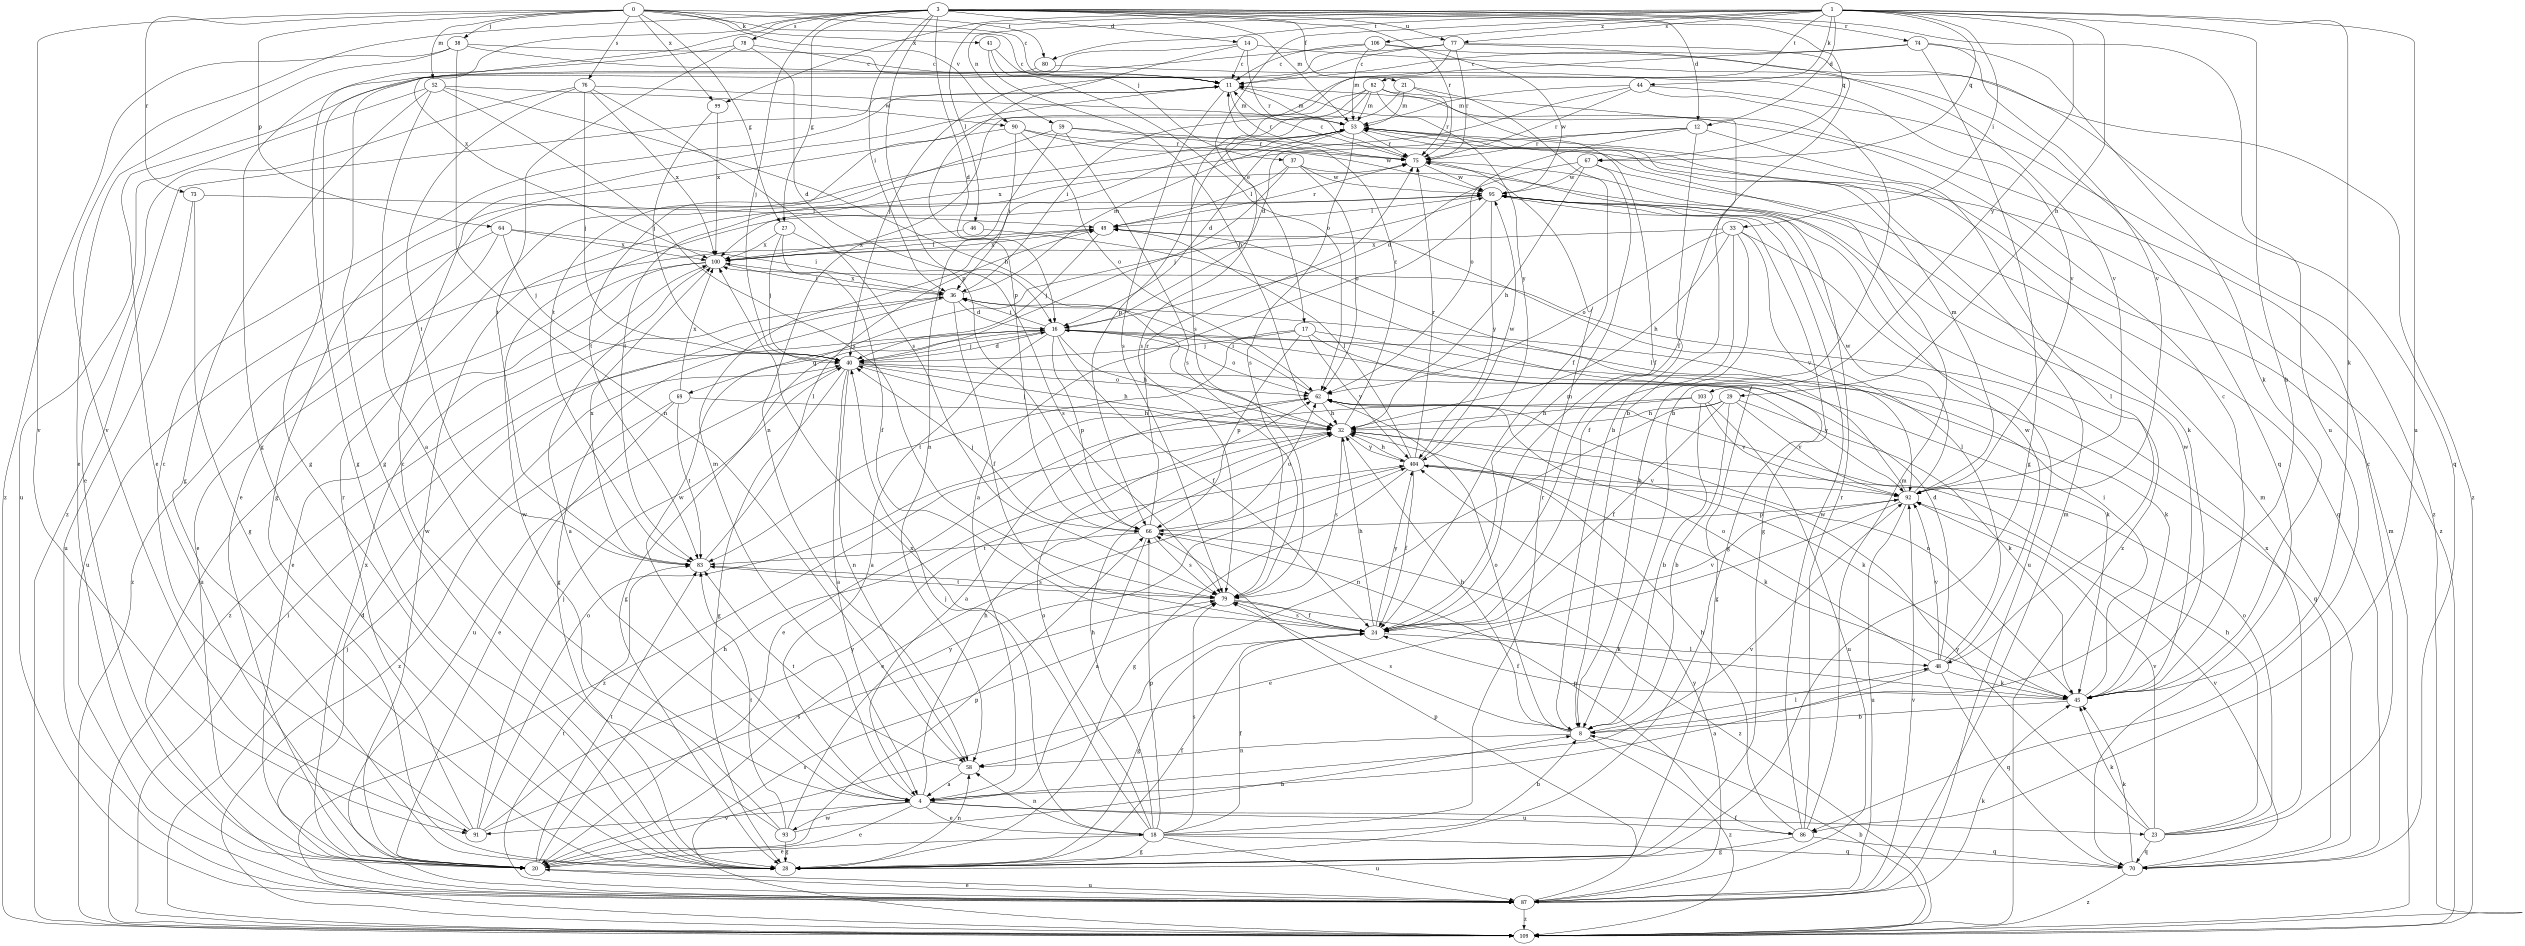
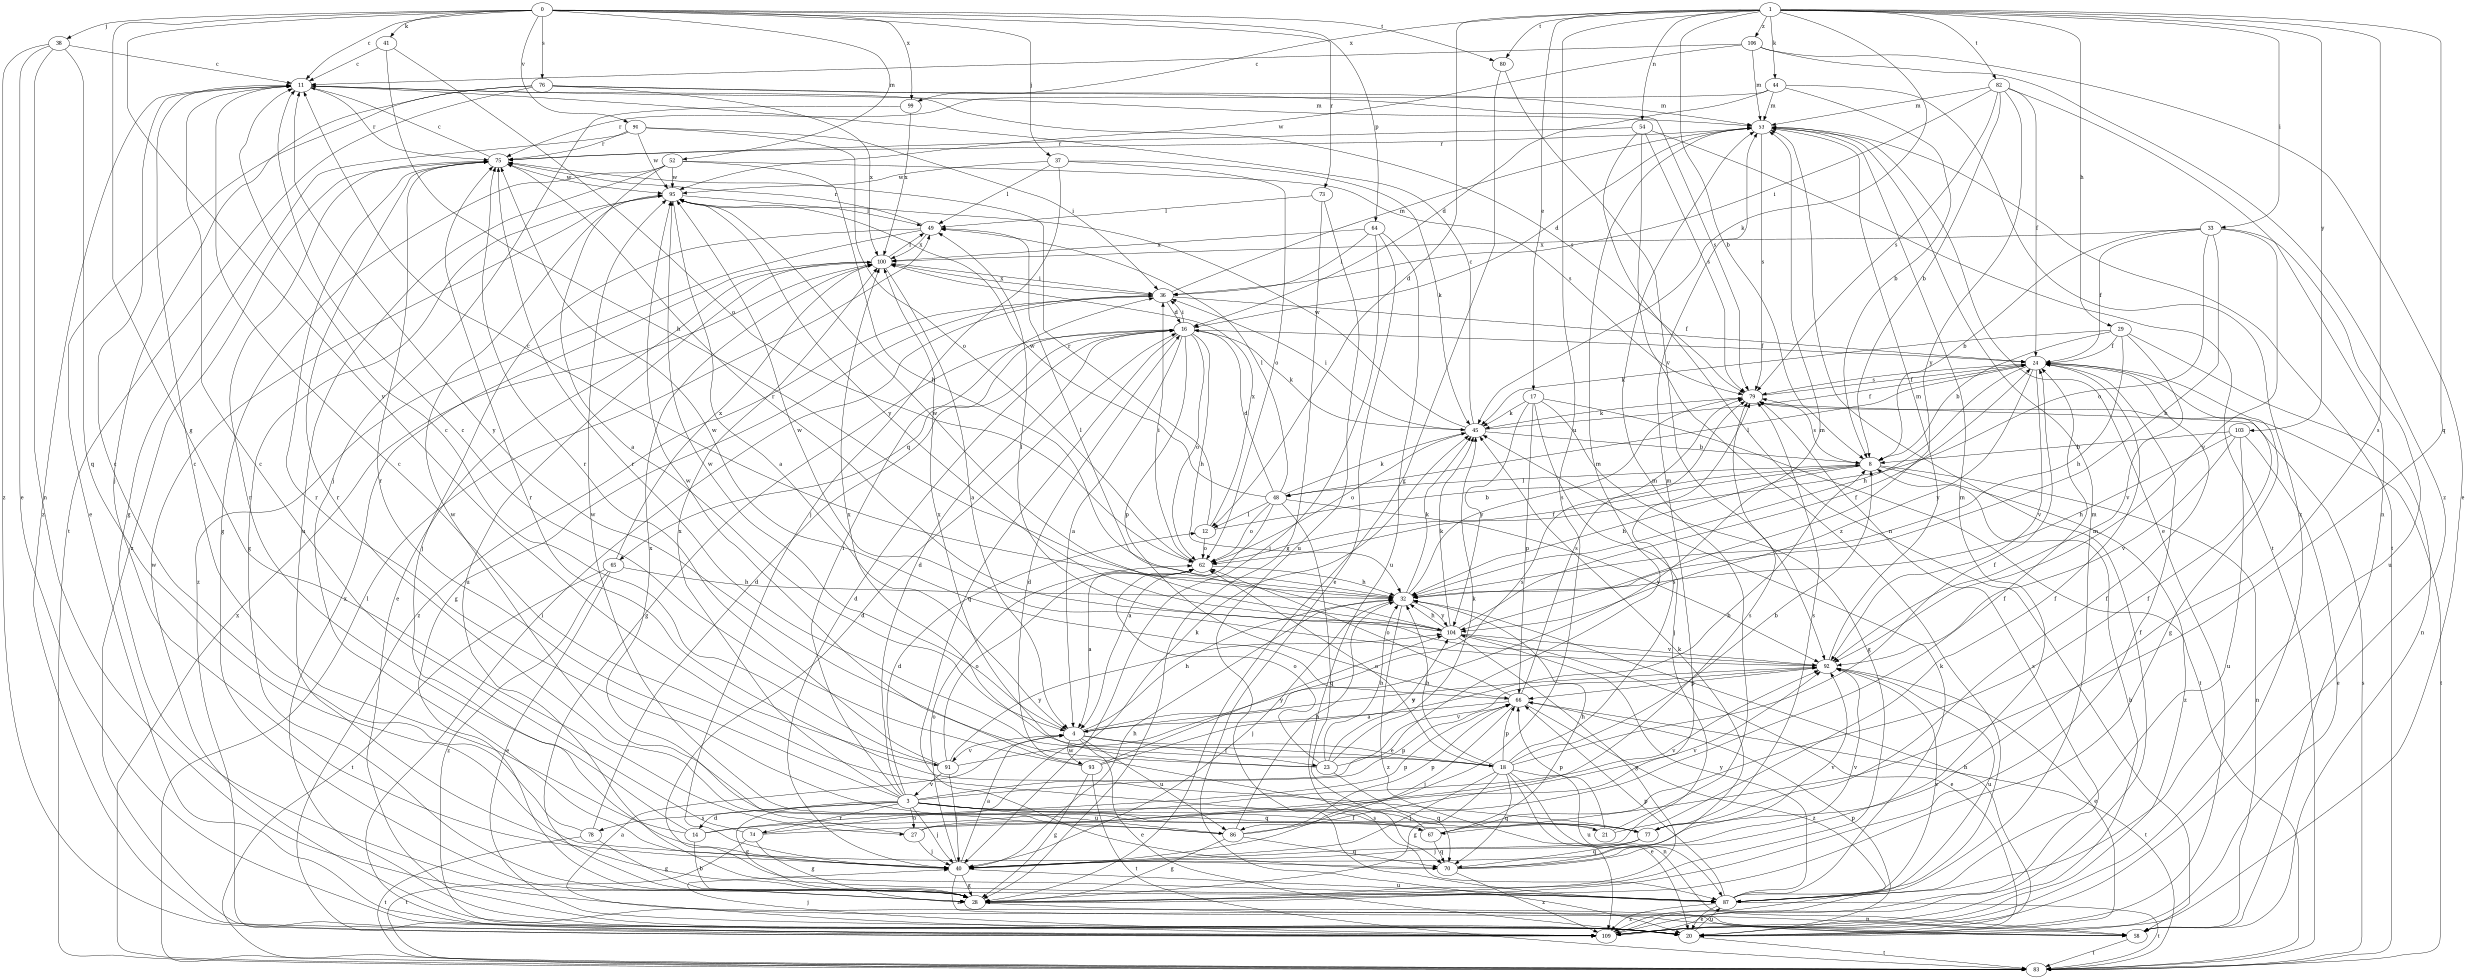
  strict digraph {
    fontname="Noto Serif"
    node [fontname="Noto Serif"]
    edge [fontname="Noto Serif"]
    0
    11
    27
    37
    38
    41
    52
    64
    73
    76
    80
    90
    91
    99
    53
    75
    79
    109
    40
    100
    24
    45
    95
    62
    49
    20
    58
    70
    32
    28
    4
    87
    36
    83
    92
-   104 [label=404]
+   104
    1
    8
    12
    17
    29
    33
    44
-   46
-   54 [label=59]
+   54
    67
    77
    82
    86
    103
    106
    48
    66
    16
    3
    14
    21
    74
    78
-   69
+   69 [label=65]
    18
    23
    93
    0 -> 11 [label=c]
    0 -> 27 [label=g]
    0 -> 37 [label=j]
    0 -> 38 [label=j]
    0 -> 41 [label=k]
    0 -> 52 [label=m]
    0 -> 64 [label=p]
    0 -> 73 [label=r]
    0 -> 76 [label=s]
    0 -> 80 [label=t]
    0 -> 90 [label=v]
    0 -> 91 [label=v]
    0 -> 99 [label=x]
    11 -> 53 [label=m]
    11 -> 75 [label=r]
    11 -> 79 [label=s]
    11 -> 109 [label=z]
    27 -> 79 [label=s]
    27 -> 40 [label=j]
    27 -> 100 [label=x]
    27 -> 24 [label=f]
    37 -> 40 [label=j]
    37 -> 45 [label=k]
    37 -> 95 [label=w]
    37 -> 62 [label=o]
    37 -> 49 [label=l]
    38 -> 11 [label=c]
    38 -> 109 [label=z]
    38 -> 20 [label=e]
    38 -> 58 [label=n]
    38 -> 70 [label=q]
    41 -> 11 [label=c]
    41 -> 62 [label=o]
    41 -> 32 [label=h]
    52 -> 79 [label=s]
-   52 -> 90 [label=w]
+   52 -> 95 [label=w]
    52 -> 32 [label=h]
    52 -> 28 [label=g]
    52 -> 4 [label=a]
    52 -> 87 [label=u]
    64 -> 40 [label=j]
    64 -> 100 [label=x]
    64 -> 20 [label=e]
    64 -> 87 [label=u]
    64 -> 36 [label=i]
    73 -> 49 [label=l]
    73 -> 28 [label=g]
    73 -> 87 [label=u]
    76 -> 53 [label=m]
    76 -> 79 [label=s]
    76 -> 40 [label=j]
    76 -> 100 [label=x]
    76 -> 20 [label=e]
    76 -> 83 [label=t]
    80 -> 28 [label=g]
    80 -> 92 [label=v]
    90 -> 75 [label=r]
    90 -> 95 [label=w]
    90 -> 62 [label=o]
    90 -> 28 [label=g]
    90 -> 36 [label=i]
    91 -> 11 [label=c]
    91 -> 75 [label=r]
    91 -> 79 [label=s]
    91 -> 40 [label=j]
    91 -> 62 [label=o]
    91 -> 104 [label=y]
    99 -> 40 [label=j]
    99 -> 100 [label=x]
    53 -> 75 [label=r]
    53 -> 79 [label=s]
    53 -> 20 [label=e]
    53 -> 83 [label=t]
    53 -> 16 [label=d]
    75 -> 11 [label=c]
    75 -> 109 [label=z]
    75 -> 95 [label=w]
    79 -> 24 [label=f]
    79 -> 45 [label=k]
    79 -> 83 [label=t]
    109 -> 53 [label=m]
    109 -> 79 [label=s]
    109 -> 40 [label=j]
    109 -> 36 [label=i]
    109 -> 8 [label=b]
    40 -> 62 [label=o]
    40 -> 58 [label=n]
    40 -> 32 [label=h]
    40 -> 28 [label=g]
    40 -> 4 [label=a]
    40 -> 87 [label=u]
    40 -> 92 [label=v]
    40 -> 16 [label=d]
    100 -> 49 [label=l]
    100 -> 20 [label=e]
    100 -> 4 [label=a]
    100 -> 87 [label=u]
    100 -> 36 [label=i]
    24 -> 79 [label=s]
    24 -> 32 [label=h]
    24 -> 28 [label=g]
    24 -> 92 [label=v]
    24 -> 104 [label=y]
    24 -> 48 [label=l]
    45 -> 11 [label=c]
    45 -> 24 [label=f]
    45 -> 95 [label=w]
    45 -> 62 [label=o]
    45 -> 36 [label=i]
    45 -> 8 [label=b]
    95 -> 49 [label=l]
    95 -> 28 [label=g]
    95 -> 4 [label=a]
    95 -> 104 [label=y]
    62 -> 32 [label=h]
    62 -> 4 [label=a]
    62 -> 36 [label=i]
    49 -> 75 [label=r]
    49 -> 109 [label=z]
    49 -> 40 [label=j]
    49 -> 100 [label=x]
    20 -> 100 [label=x]
    20 -> 95 [label=w]
    20 -> 32 [label=h]
    20 -> 87 [label=u]
    20 -> 83 [label=t]
    20 -> 66 [label=p]
    58 -> 4 [label=a]
    58 -> 83 [label=t]
    70 -> 53 [label=m]
    70 -> 109 [label=z]
    70 -> 45 [label=k]
    70 -> 92 [label=v]
    32 -> 11 [label=c]
    32 -> 79 [label=s]
    32 -> 109 [label=z]
    32 -> 40 [label=j]
    32 -> 45 [label=k]
    32 -> 104 [label=y]
    28 -> 24 [label=f]
    28 -> 58 [label=n]
    4 -> 91 [label=v]
    4 -> 53 [label=m]
    4 -> 95 [label=w]
    4 -> 20 [label=e]
    4 -> 32 [label=h]
    4 -> 92 [label=v]
    4 -> 86 [label=u]
    4 -> 18 [label=e]
    4 -> 23 [label=f]
    4 -> 93 [label=w]
    87 -> 53 [label=m]
    87 -> 109 [label=z]
    87 -> 45 [label=k]
    87 -> 20 [label=e]
    87 -> 83 [label=t]
    87 -> 92 [label=v]
    87 -> 104 [label=y]
    87 -> 66 [label=p]
    87 -> 16 [label=d]
    36 -> 53 [label=m]
    36 -> 109 [label=z]
    36 -> 100 [label=x]
    36 -> 24 [label=f]
    36 -> 28 [label=g]
    36 -> 16 [label=d]
    83 -> 79 [label=s]
    83 -> 100 [label=x]
    83 -> 49 [label=l]
    92 -> 53 [label=m]
    92 -> 95 [label=w]
    92 -> 49 [label=l]
    92 -> 20 [label=e]
    92 -> 87 [label=u]
    92 -> 66 [label=p]
    104 -> 75 [label=r]
    104 -> 24 [label=f]
    104 -> 45 [label=k]
    104 -> 95 [label=w]
    104 -> 49 [label=l]
    104 -> 20 [label=e]
    104 -> 32 [label=h]
    104 -> 28 [label=g]
    104 -> 92 [label=v]
    1 -> 80 [label=t]
    1 -> 99 [label=x]
    1 -> 45 [label=k]
    1 -> 8 [label=b]
    1 -> 12 [label=d]
    1 -> 17 [label=e]
    1 -> 29 [label=h]
    1 -> 33 [label=i]
    1 -> 44 [label=k]
-   1 -> 46 [label=l]
    1 -> 54 [label=n]
    1 -> 67 [label=q]
    1 -> 77 [label=s]
    1 -> 82 [label=t]
    1 -> 86 [label=u]
    1 -> 103 [label=y]
    1 -> 106 [label=z]
    8 -> 79 [label=s]
    8 -> 109 [label=z]
-   8 -> 62 [label=o]
+   8 -> 62 [label=f]
    8 -> 58 [label=n]
    8 -> 32 [label=h]
    8 -> 48 [label=l]
    12 -> 75 [label=r]
    12 -> 100 [label=x]
    12 -> 62 [label=o]
    12 -> 8 [label=b]
-   12 -> 48 [label=l]
+   48 -> 12 [label=l]
    17 -> 40 [label=j]
    17 -> 45 [label=k]
    17 -> 28 [label=g]
    17 -> 83 [label=t]
    17 -> 104 [label=y]
    17 -> 66 [label=p]
    29 -> 24 [label=f]
    29 -> 45 [label=k]
    29 -> 58 [label=n]
    29 -> 32 [label=h]
    29 -> 92 [label=v]
    29 -> 8 [label=b]
    33 -> 100 [label=x]
    33 -> 24 [label=f]
    33 -> 62 [label=o]
    33 -> 32 [label=h]
    33 -> 87 [label=u]
    33 -> 92 [label=v]
    33 -> 8 [label=b]
    44 -> 53 [label=m]
    44 -> 75 [label=r]
    44 -> 109 [label=z]
    44 -> 8 [label=b]
    44 -> 16 [label=d]
-   46 -> 100 [label=x]
-   46 -> 28 [label=g]
    54 -> 75 [label=r]
    54 -> 79 [label=s]
    54 -> 109 [label=z]
    54 -> 58 [label=n]
    54 -> 83 [label=t]
-   67 -> 24 [label=m]
+   67 -> 24 [label=f]
    67 -> 95 [label=w]
    67 -> 70 [label=q]
    67 -> 32 [label=h]
    67 -> 16 [label=d]
    77 -> 11 [label=c]
    77 -> 75 [label=r]
    77 -> 79 [label=s]
    77 -> 40 [label=j]
    77 -> 24 [label=f]
    77 -> 70 [label=q]
    82 -> 53 [label=m]
    82 -> 79 [label=s]
    82 -> 24 [label=f]
    82 -> 58 [label=n]
    82 -> 36 [label=i]
    82 -> 104 [label=y]
    82 -> 8 [label=b]
    86 -> 53 [label=m]
    86 -> 75 [label=r]
    86 -> 95 [label=w]
    86 -> 70 [label=q]
    86 -> 32 [label=h]
    86 -> 28 [label=g]
    86 -> 66 [label=p]
    103 -> 20 [label=e]
    103 -> 32 [label=h]
    103 -> 87 [label=u]
    103 -> 92 [label=v]
    103 -> 8 [label=b]
    106 -> 11 [label=c]
    106 -> 53 [label=m]
    106 -> 109 [label=z]
    106 -> 95 [label=w]
    106 -> 20 [label=e]
    48 -> 45 [label=k]
    48 -> 95 [label=w]
    48 -> 62 [label=o]
    48 -> 49 [label=l]
    48 -> 70 [label=q]
    48 -> 4 [label=a]
    48 -> 92 [label=v]
    48 -> 16 [label=d]
-   66 -> 75 [label=r]
+   66 -> 75 [label=w]
    66 -> 79 [label=s]
    66 -> 109 [label=z]
    66 -> 40 [label=j]
    66 -> 62 [label=o]
    66 -> 4 [label=a]
    66 -> 83 [label=t]
-   16 -> 40 [label=j]
    16 -> 24 [label=f]
    16 -> 45 [label=k]
    16 -> 62 [label=o]
    16 -> 70 [label=q]
    16 -> 32 [label=h]
    16 -> 28 [label=g]
    16 -> 4 [label=a]
    16 -> 36 [label=i]
    16 -> 66 [label=p]
    16 -> 69 [label=q]
-   3 -> 27 [label=g]
-   3 -> 91 [label=v]
+   3 -> 27 [label=o]
+   91 -> 3 [label=v]
    3 -> 53 [label=m]
    3 -> 75 [label=r]
    3 -> 40 [label=j]
    3 -> 100 [label=x]
    3 -> 28 [label=g]
    3 -> 36 [label=i]
    3 -> 12 [label=d]
    3 -> 67 [label=q]
-   3 -> 77 [label=u]
+   3 -> 77 [label=s]
    3 -> 86 [label=u]
    3 -> 66 [label=p]
    3 -> 16 [label=d]
    3 -> 14 [label=d]
    3 -> 21 [label=f]
    3 -> 74 [label=r]
    3 -> 78 [label=s]
    14 -> 11 [label=c]
    14 -> 75 [label=r]
-   14 -> 28 [label=g]
+   14 -> 28 [label=b]
    14 -> 92 [label=v]
    14 -> 66 [label=p]
    21 -> 53 [label=m]
    21 -> 75 [label=r]
    21 -> 24 [label=f]
    21 -> 66 [label=p]
    74 -> 11 [label=c]
    74 -> 45 [label=k]
    74 -> 28 [label=g]
    74 -> 83 [label=t]
    74 -> 92 [label=v]
    78 -> 11 [label=c]
    78 -> 28 [label=g]
    78 -> 83 [label=t]
    78 -> 16 [label=d]
    69 -> 109 [label=z]
    69 -> 100 [label=x]
    69 -> 20 [label=e]
    69 -> 32 [label=h]
    69 -> 83 [label=t]
    18 -> 75 [label=r]
    18 -> 79 [label=s]
    18 -> 40 [label=j]
    18 -> 100 [label=x]
    18 -> 24 [label=f]
    18 -> 62 [label=o]
    18 -> 20 [label=e]
    18 -> 58 [label=n]
    18 -> 70 [label=q]
    18 -> 32 [label=h]
    18 -> 28 [label=g]
    18 -> 87 [label=u]
    18 -> 8 [label=b]
    18 -> 66 [label=p]
-   23 -> 11 [label=c]
+   23 -> 11 [label=y]
    23 -> 100 [label=x]
    23 -> 45 [label=k]
    23 -> 62 [label=o]
    23 -> 70 [label=q]
    23 -> 32 [label=h]
    23 -> 92 [label=v]
    23 -> 104 [label=y]
    93 -> 11 [label=c]
    93 -> 95 [label=w]
    93 -> 28 [label=g]
    93 -> 83 [label=t]
    93 -> 104 [label=y]
    93 -> 8 [label=b]
  }
